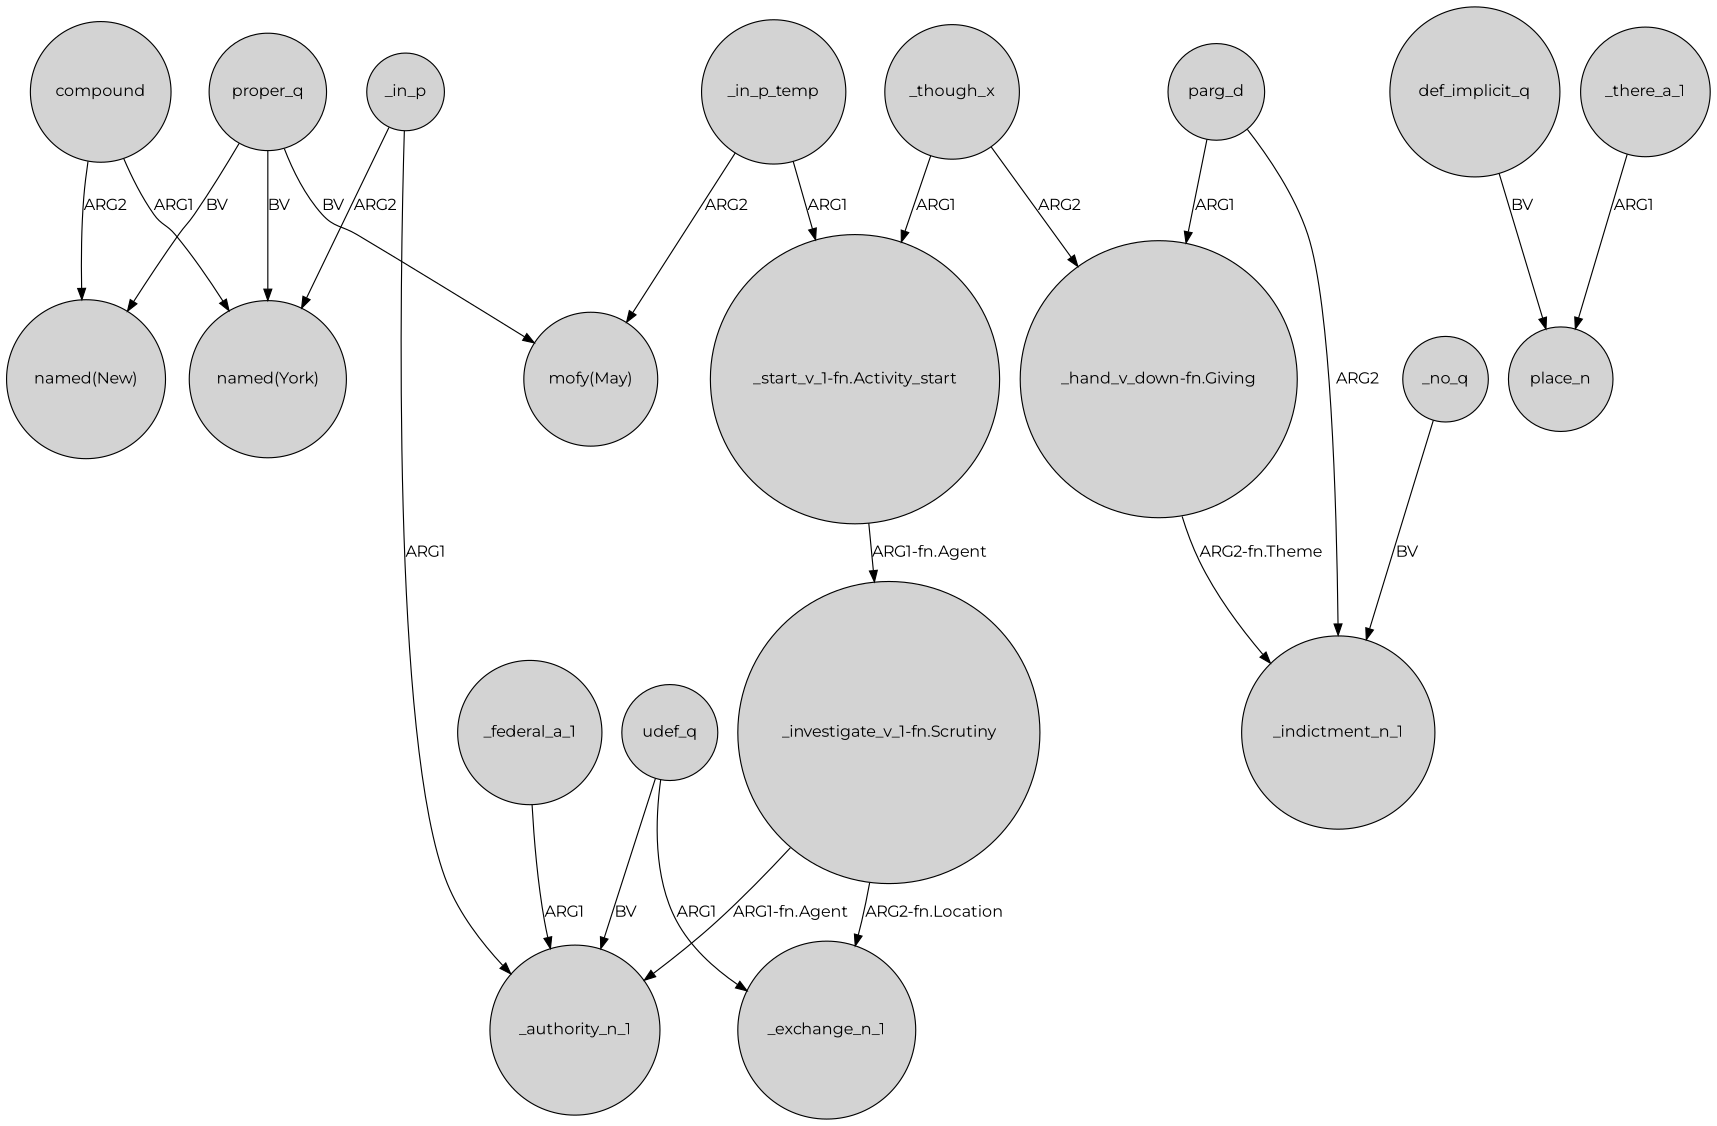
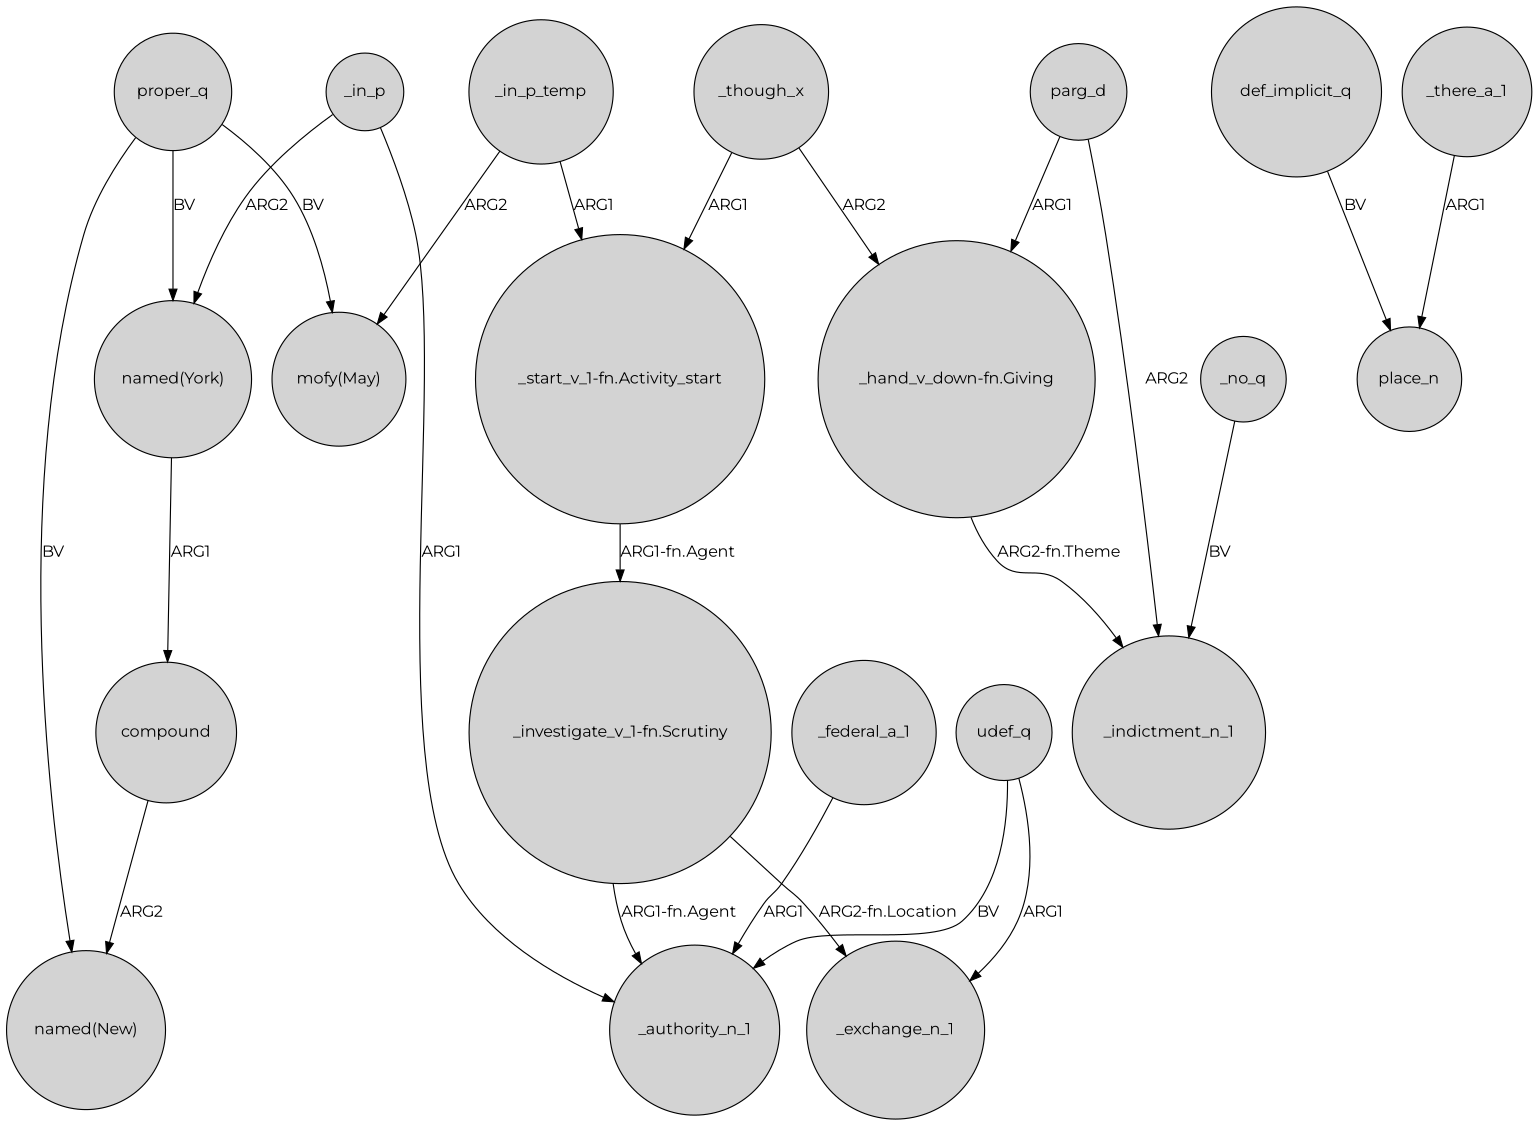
  digraph {
    fontname=Montserrat
    node [fontname=Montserrat shape=circle style=filled]
    edge [fontname=Montserrat]
    compound
    "named(New)"
    "named(York)"
    proper_q
    "mofy(May)"
    "_investigate_v_1-fn.Scrutiny"
    _authority_n_1
    _exchange_n_1
    parg_d
    "_hand_v_down-fn.Giving"
    _indictment_n_1
    _though_x
    "_start_v_1-fn.Activity_start"
    _federal_a_1
    def_implicit_q
    place_n
    _in_p_temp
    udef_q
    _no_q
    _in_p
    _there_a_1
    compound -> "named(New)" [label=ARG2]
-   compound -> "named(York)" [label=ARG1]
+   "named(York)" -> compound [label=ARG1]
    proper_q -> "named(New)" [label=BV]
    proper_q -> "named(York)" [label=BV]
    proper_q -> "mofy(May)" [label=BV]
    "_investigate_v_1-fn.Scrutiny" -> _authority_n_1 [label="ARG1-fn.Agent"]
    "_investigate_v_1-fn.Scrutiny" -> _exchange_n_1 [label="ARG2-fn.Location"]
    parg_d -> "_hand_v_down-fn.Giving" [label=ARG1]
    parg_d -> _indictment_n_1 [label=ARG2]
    "_hand_v_down-fn.Giving" -> _indictment_n_1 [label="ARG2-fn.Theme"]
    _though_x -> "_hand_v_down-fn.Giving" [label=ARG2]
    _though_x -> "_start_v_1-fn.Activity_start" [label=ARG1]
    "_start_v_1-fn.Activity_start" -> "_investigate_v_1-fn.Scrutiny" [label="ARG1-fn.Agent"]
    _federal_a_1 -> _authority_n_1 [label=ARG1]
    def_implicit_q -> place_n [label=BV]
    _in_p_temp -> "mofy(May)" [label=ARG2]
    _in_p_temp -> "_start_v_1-fn.Activity_start" [label=ARG1]
    udef_q -> _authority_n_1 [label=BV]
    udef_q -> _exchange_n_1 [label=ARG1]
    _no_q -> _indictment_n_1 [label=BV]
    _in_p -> "named(York)" [label=ARG2]
    _in_p -> _authority_n_1 [label=ARG1]
    _there_a_1 -> place_n [label=ARG1]
  }
